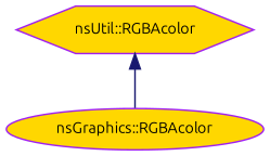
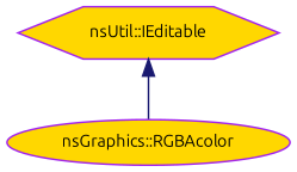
  digraph {
    fontname=Ubuntu
    node [color=purple fillcolor=gold fontname=Ubuntu fontsize=10 style=filled]
    n1 [fontcolor=black height=0.2 label="nsGraphics::RGBAcolor" shape=ellipse width=0.4]
-   n2 [height=0.2 label="nsUtil::RGBAcolor" shape=hexagon width=0.4]
+   n2 [height=0.2 label="nsUtil::IEditable" shape=hexagon width=0.4]
    n2 -> n1 [color=midnightblue dir=back fontname=Ubuntu fontsize=10 labelfontname=Helvetica labelfontsize=10 style=solid]
  }
